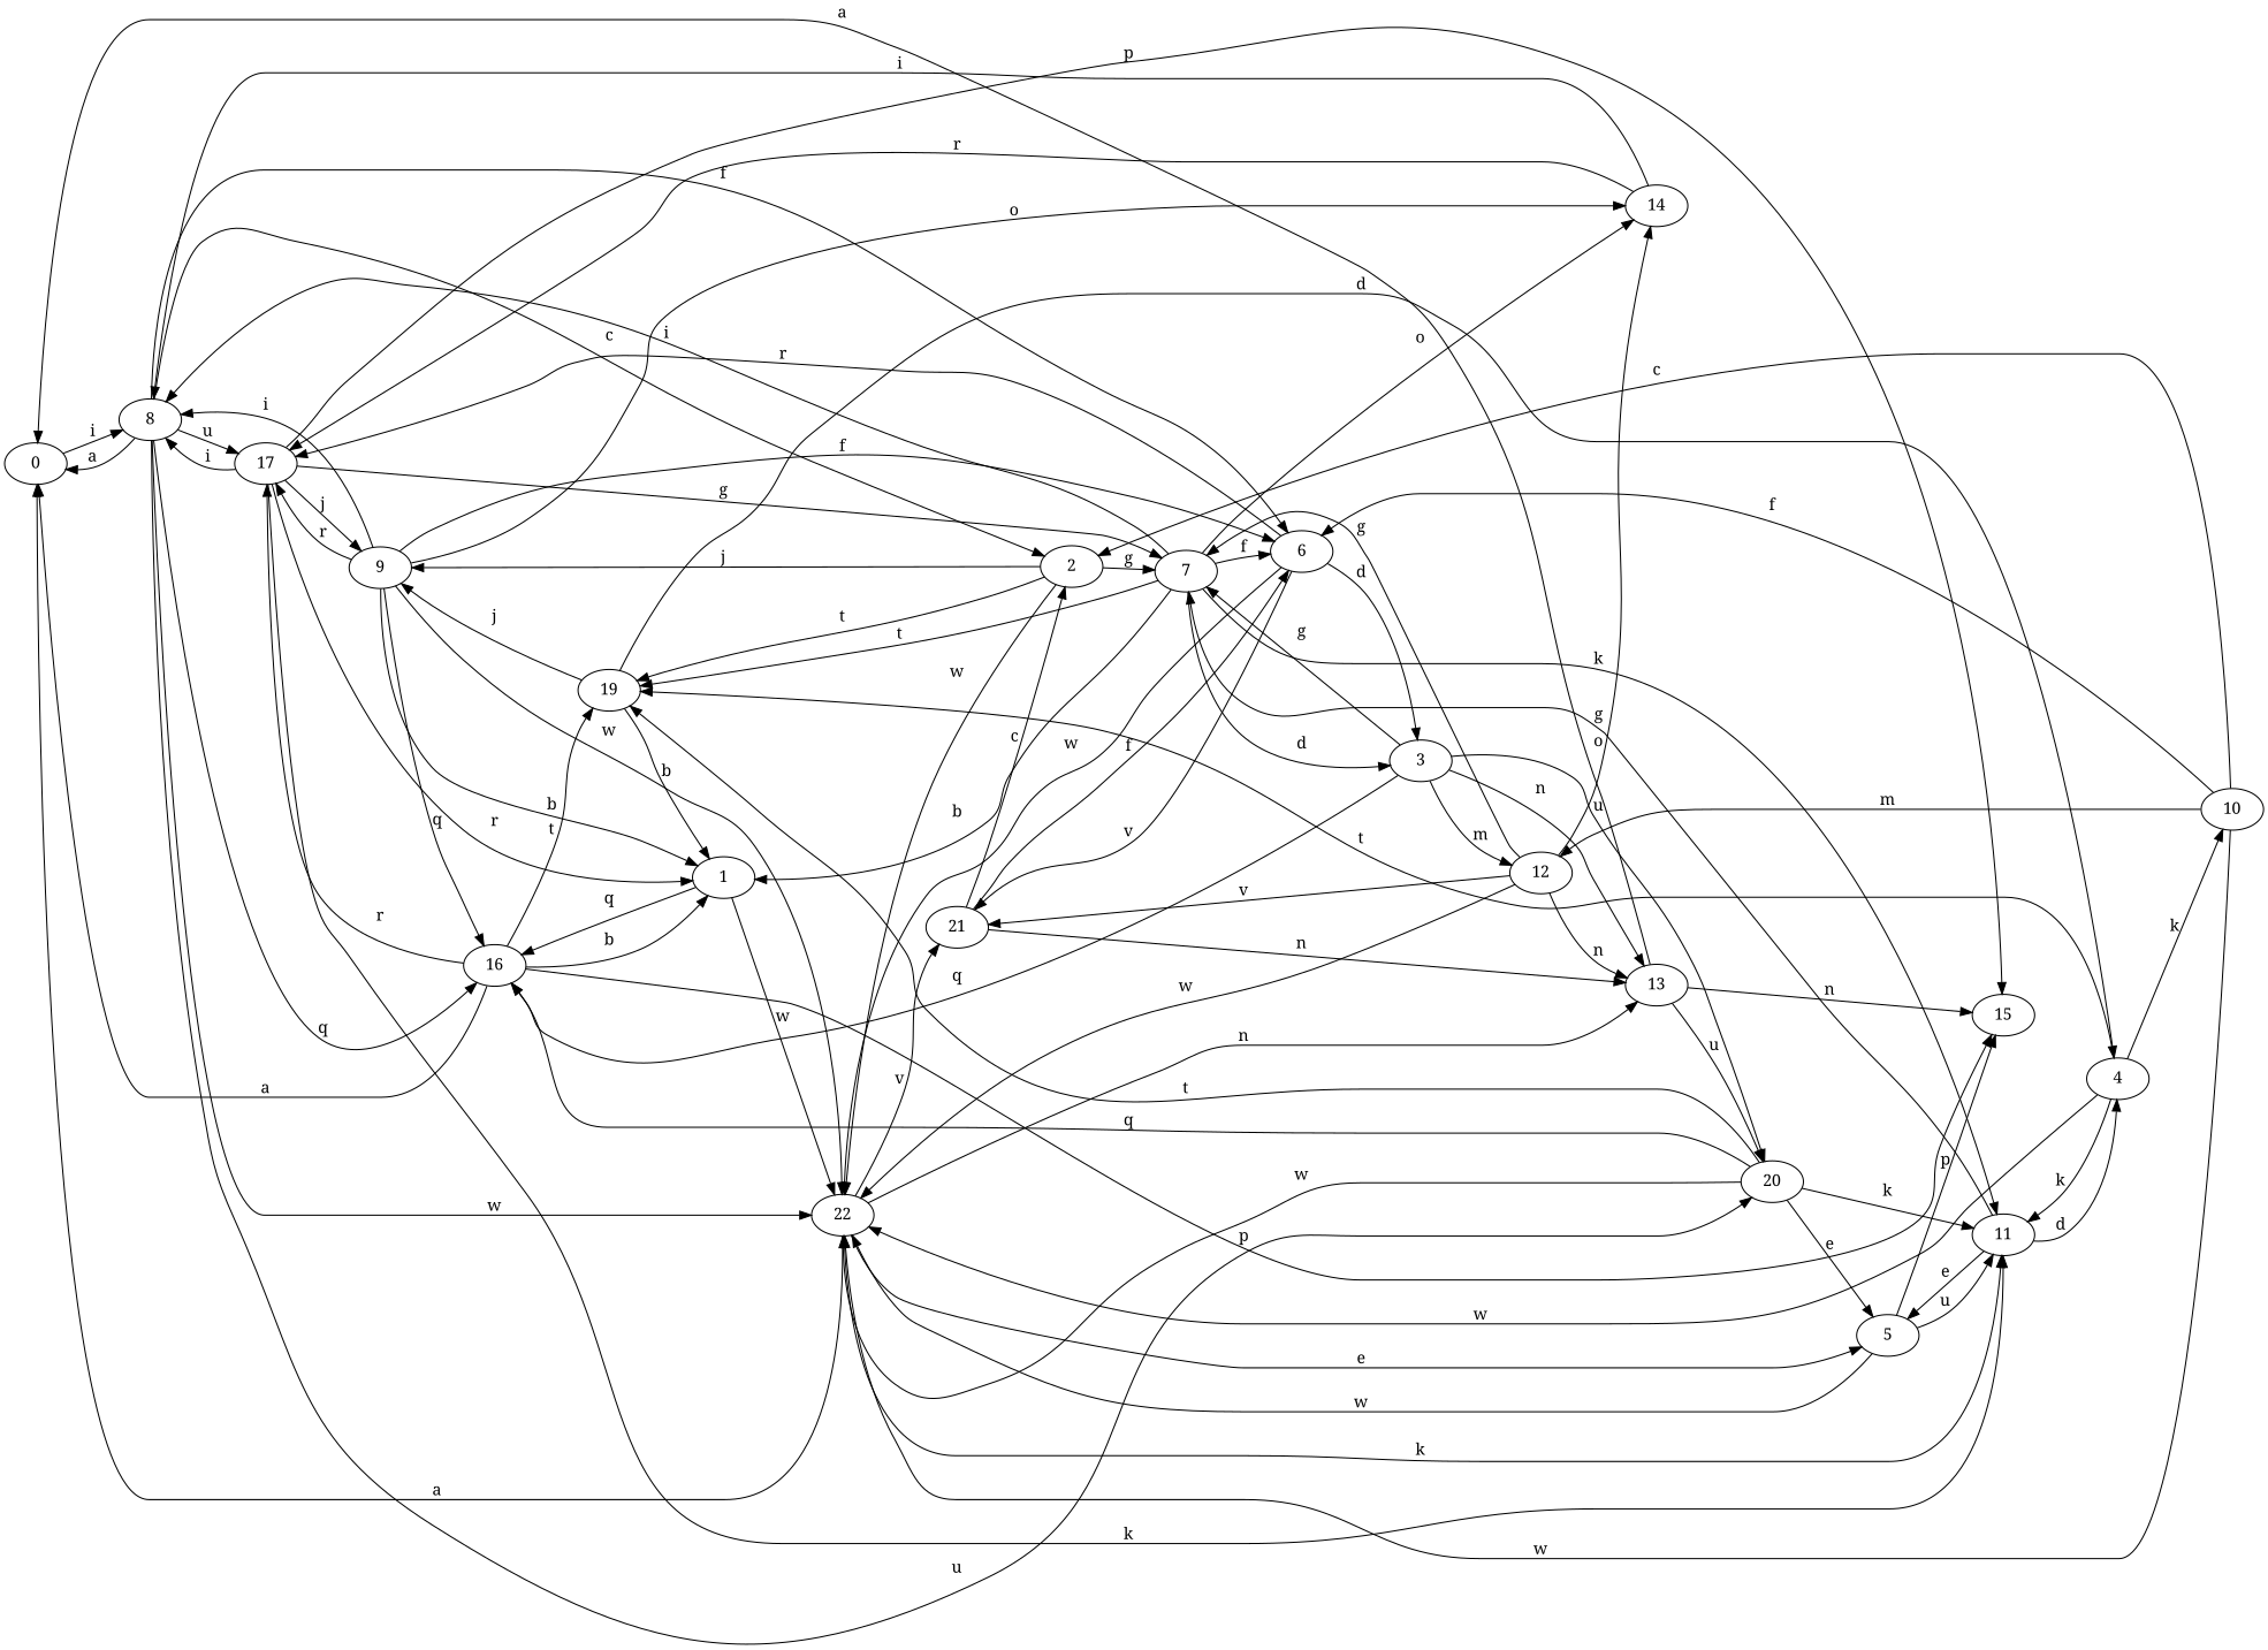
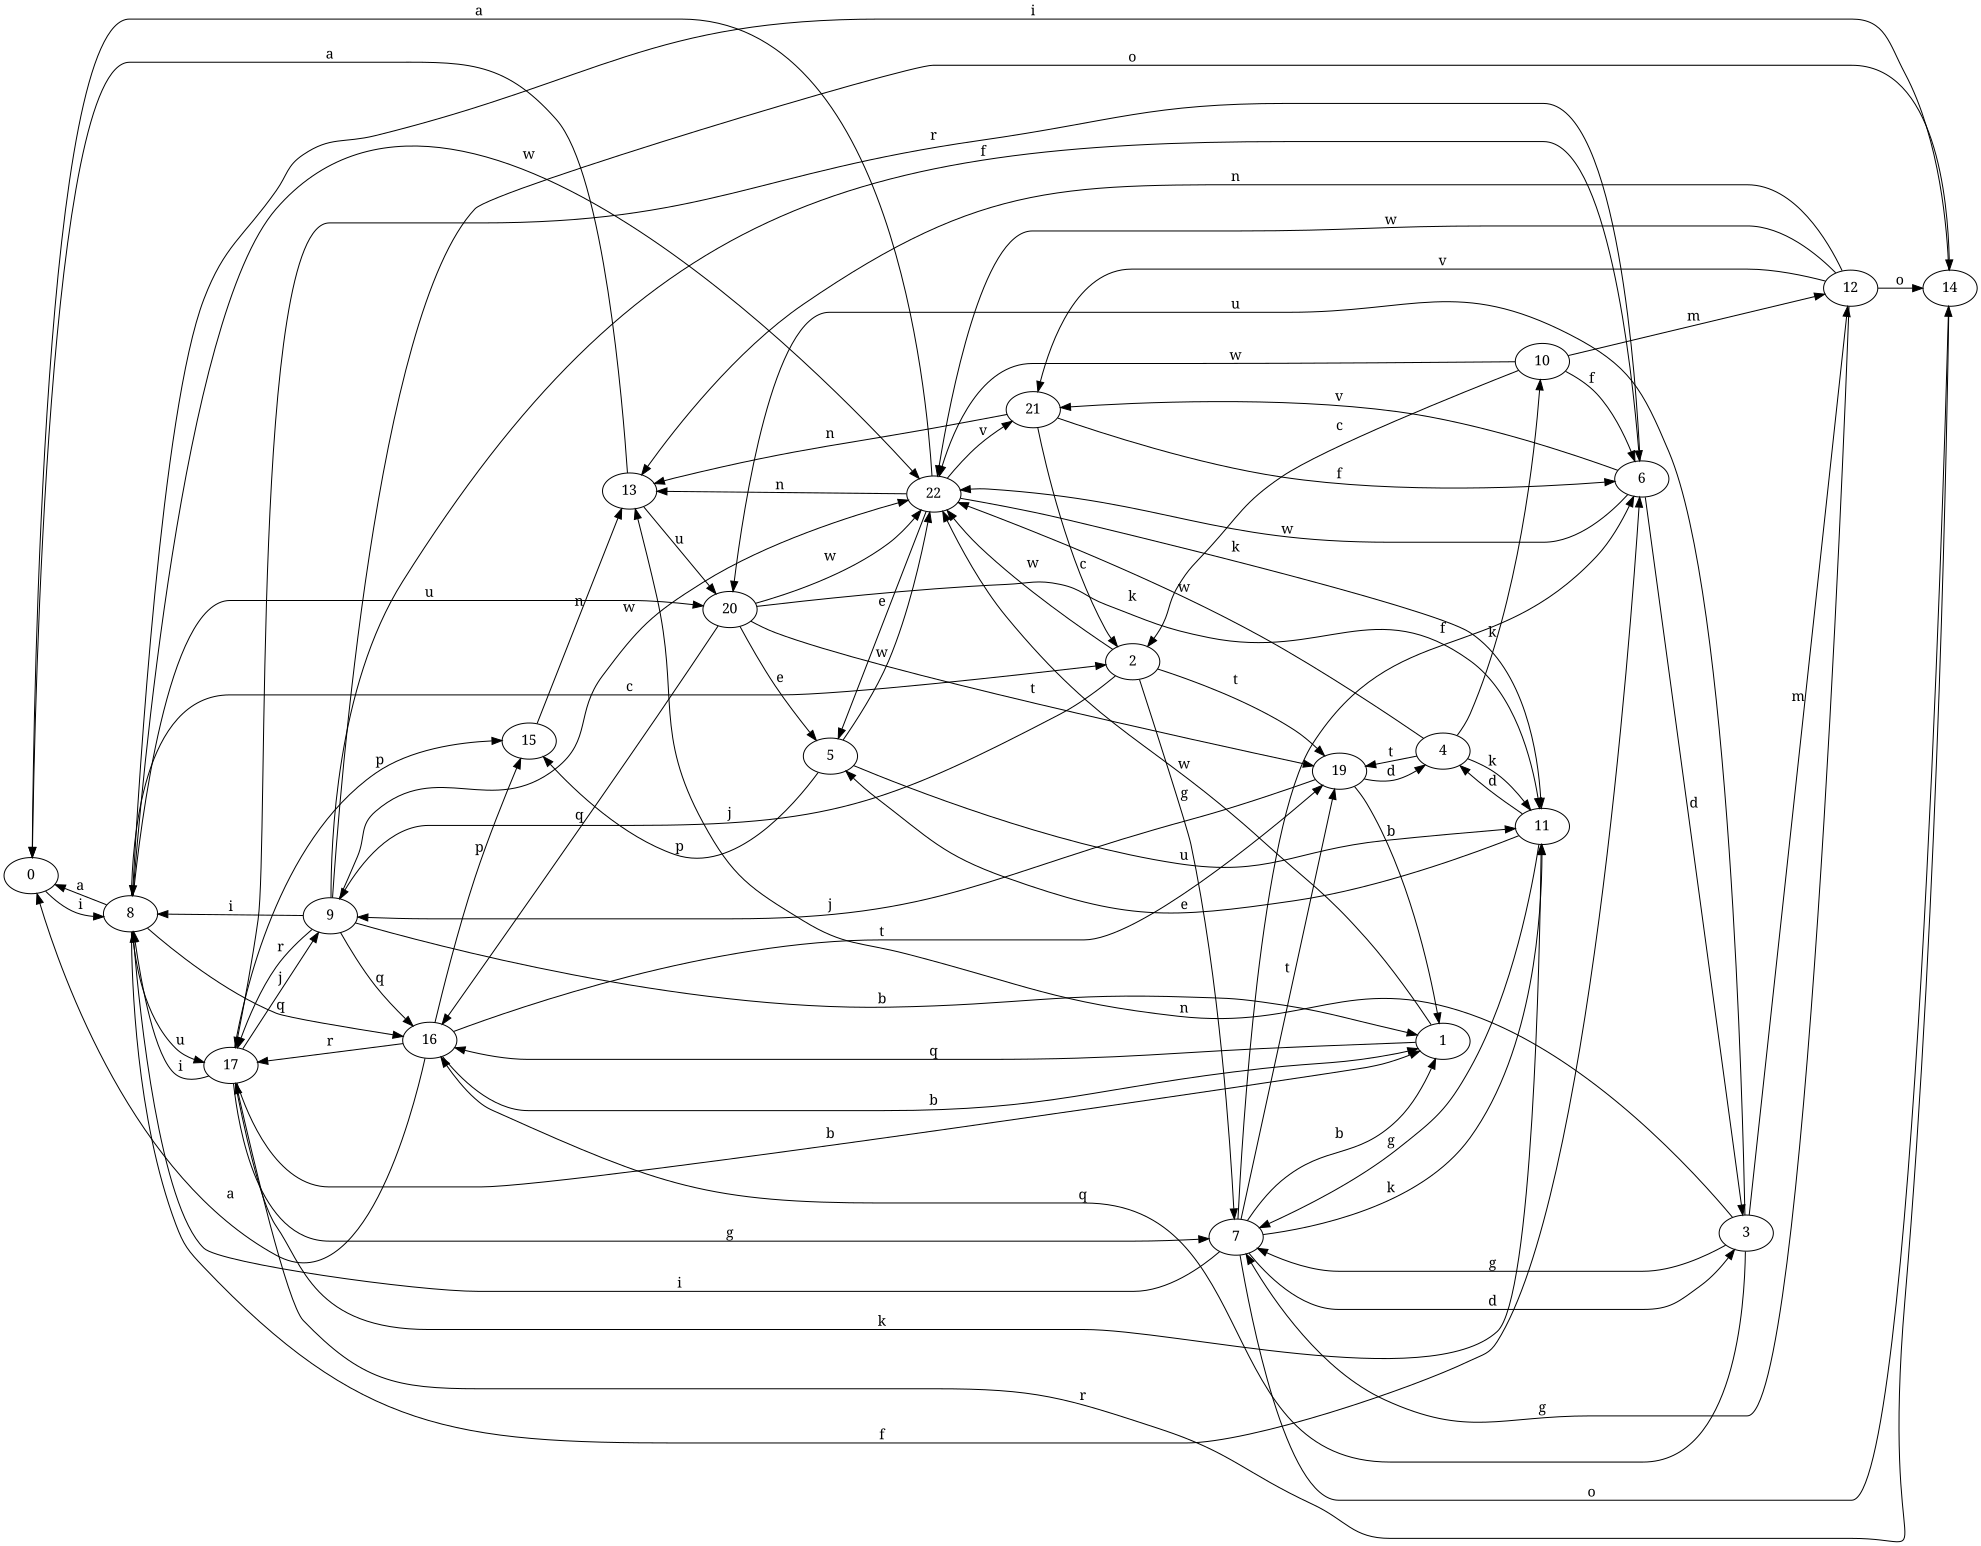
  strict digraph {
    fontname="Noto Serif"
    rankdir=LR
    node [fontname="Noto Serif"]
    edge [fontname="Noto Serif"]
    0
    8
    16
    22
    2
    20
    6
    17
    1
    19
    15
    13
    11
    5
    21
    7
    9
    3
    14
    4
    12
    10
    0 -> 8 [label=i]
    8 -> 0 [label=a]
    8 -> 16 [label=q]
    8 -> 22 [label=w]
    8 -> 2 [label=c]
    8 -> 20 [label=u]
    8 -> 6 [label=f]
    8 -> 17 [label=u]
    16 -> 0 [label=a]
    16 -> 17 [label=r]
    16 -> 1 [label=b]
    16 -> 19 [label=t]
    16 -> 15 [label=p]
    22 -> 0 [label=a]
    22 -> 13 [label=n]
    22 -> 11 [label=k]
    22 -> 5 [label=e]
    22 -> 21 [label=v]
    2 -> 22 [label=w]
    2 -> 19 [label=t]
    2 -> 7 [label=g]
    2 -> 9 [label=j]
    20 -> 16 [label=q]
    20 -> 22 [label=w]
    20 -> 19 [label=t]
    20 -> 11 [label=k]
    20 -> 5 [label=e]
    6 -> 22 [label=w]
    6 -> 17 [label=r]
    6 -> 21 [label=v]
    6 -> 3 [label=d]
    17 -> 8 [label=i]
-   17 -> 1 [label=r]
+   17 -> 1 [label=b]
    17 -> 15 [label=p]
    17 -> 11 [label=k]
    17 -> 7 [label=g]
    17 -> 9 [label=j]
    1 -> 16 [label=q]
    1 -> 22 [label=w]
    19 -> 1 [label=b]
    19 -> 9 [label=j]
    19 -> 4 [label=d]
-   13 -> 15 [label=n]
+   15 -> 13 [label=n]
    13 -> 0 [label=a]
    13 -> 20 [label=u]
    11 -> 5 [label=e]
    11 -> 7 [label=g]
    11 -> 4 [label=d]
    5 -> 22 [label=w]
    5 -> 15 [label=p]
    5 -> 11 [label=u]
    21 -> 2 [label=c]
    21 -> 6 [label=f]
    21 -> 13 [label=n]
    7 -> 8 [label=i]
    7 -> 6 [label=f]
    7 -> 1 [label=b]
    7 -> 19 [label=t]
    7 -> 11 [label=k]
    7 -> 3 [label=d]
    7 -> 14 [label=o]
    9 -> 8 [label=i]
    9 -> 16 [label=q]
    9 -> 22 [label=w]
    9 -> 6 [label=f]
    9 -> 17 [label=r]
    9 -> 1 [label=b]
    9 -> 14 [label=o]
    3 -> 16 [label=q]
    3 -> 20 [label=u]
    3 -> 13 [label=n]
    3 -> 7 [label=g]
    3 -> 12 [label=m]
    14 -> 8 [label=i]
    14 -> 17 [label=r]
    4 -> 22 [label=w]
    4 -> 19 [label=t]
    4 -> 11 [label=k]
    4 -> 10 [label=k]
    12 -> 22 [label=w]
    12 -> 13 [label=n]
    12 -> 21 [label=v]
    12 -> 7 [label=g]
    12 -> 14 [label=o]
    10 -> 22 [label=w]
    10 -> 2 [label=c]
    10 -> 6 [label=f]
    10 -> 12 [label=m]
  }
